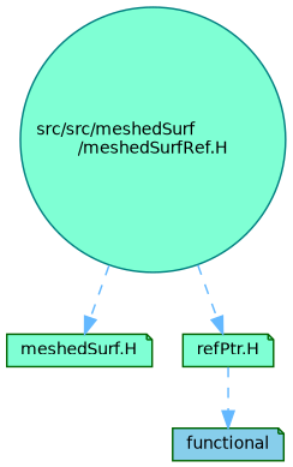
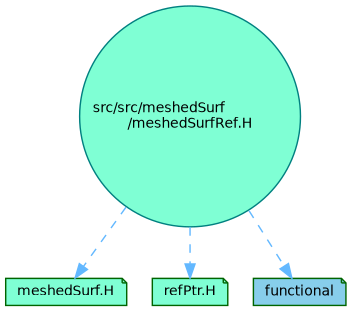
  digraph {
    node [color=darkgreen fillcolor=aquamarine fontname=Helvetica fontsize=10 shape=note style=filled]
    edge [color=steelblue1 fontname=Helvetica fontsize=10 labelfontname=Helvetica labelfontsize=10 style=dashed]
    n1 [color=teal fontcolor=black height=0.2 label="src/src/meshedSurf\l/meshedSurfRef.H" shape=circle width=0.4]
    n2 [height=0.2 label="meshedSurf.H" width=0.4]
    n3 [height=0.2 label="refPtr.H" width=0.4]
    n4 [fillcolor=skyblue height=0.2 label=functional width=0.4]
    n1 -> n2
    n1 -> n3
-   n3 -> n4
+   n1 -> n4
  }
